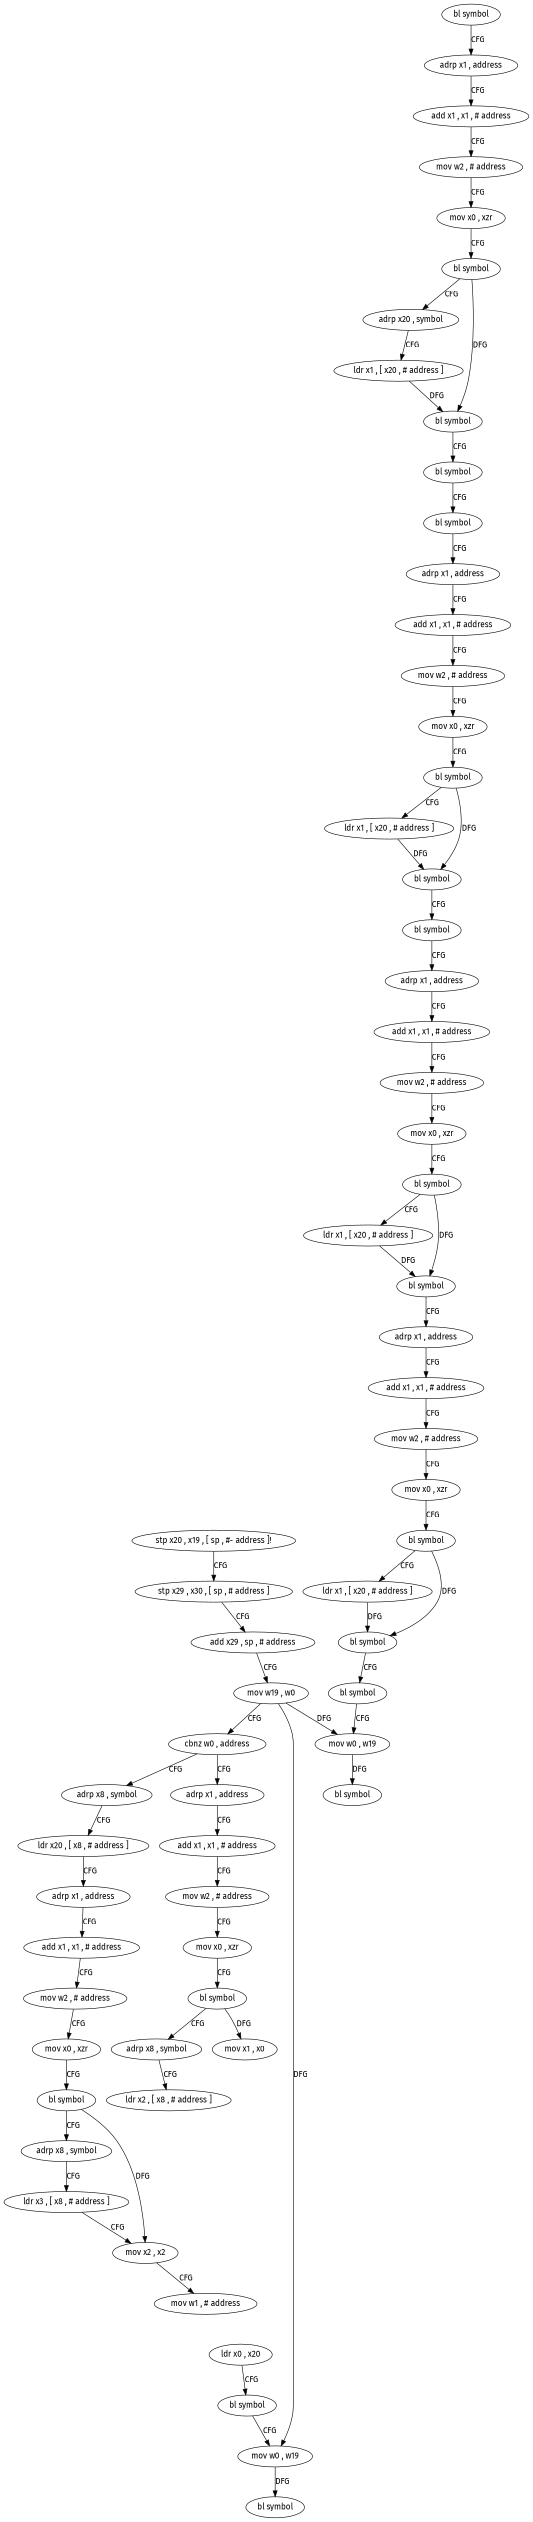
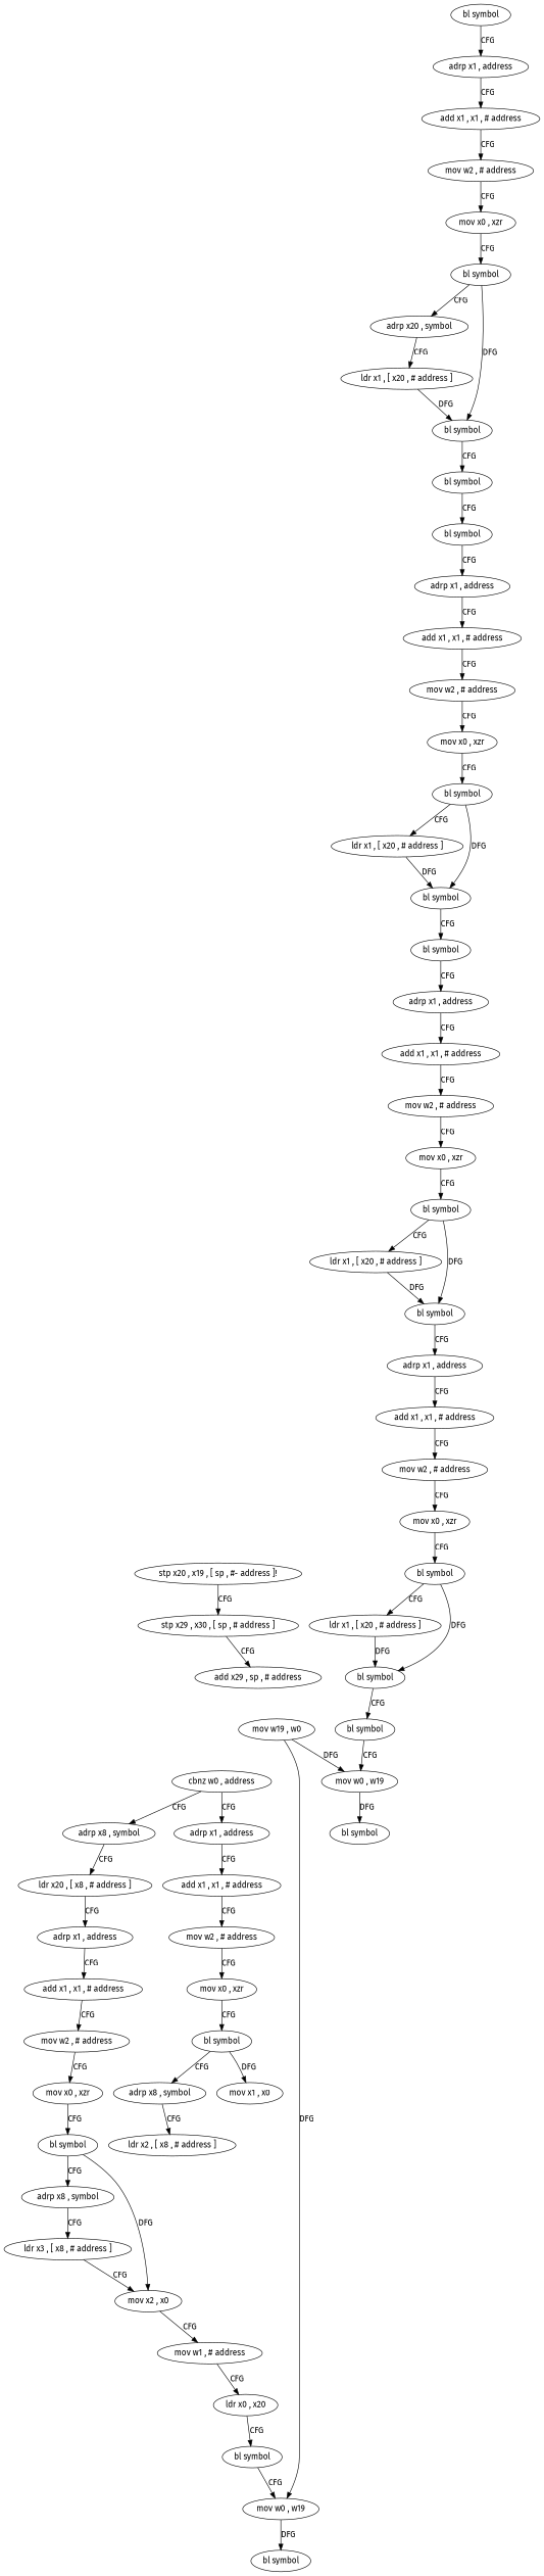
  digraph {
    fontname="Fira Sans"
    node [fontname="Fira Sans"]
    edge [fontname="Fira Sans"]
    n1 [label="stp x20 , x19 , [ sp , #- address ]!"]
    n2 [label="stp x29 , x30 , [ sp , # address ]"]
    n3 [label="add x29 , sp , # address"]
    n4 [label="mov w19 , w0"]
    n5 [label="cbnz w0 , address"]
    n6 [label="mov w0 , w19"]
    n7 [label="mov w0 , w19"]
    n8 [label="adrp x8 , symbol"]
    n9 [label="adrp x1 , address"]
    n10 [label="bl symbol"]
    n11 [label="bl symbol"]
    n12 [label="ldr x20 , [ x8 , # address ]"]
    n13 [label="add x1 , x1 , # address"]
    n14 [label="adrp x1 , address"]
    n15 [label="mov w2 , # address"]
    n16 [label="add x1 , x1 , # address"]
    n17 [label="mov w2 , # address"]
    n18 [label="mov x0 , xzr"]
    n19 [label="bl symbol"]
    n20 [label="adrp x8 , symbol"]
-   n21 [label="mov x2 , x2"]
+   n21 [label="mov x2 , x0"]
    n22 [label="ldr x3 , [ x8 , # address ]"]
    n23 [label="mov w1 , # address"]
    n24 [label="ldr x0 , x20"]
    n25 [label="bl symbol"]
    n26 [label="mov x0 , xzr"]
    n27 [label="bl symbol"]
    n28 [label="adrp x8 , symbol"]
    n29 [label="mov x1 , x0"]
    n30 [label="ldr x2 , [ x8 , # address ]"]
    n31 [label="bl symbol"]
    n32 [label="adrp x1 , address"]
    n33 [label="add x1 , x1 , # address"]
    n34 [label="mov w2 , # address"]
    n35 [label="mov x0 , xzr"]
    n36 [label="bl symbol"]
    n37 [label="adrp x20 , symbol"]
    n38 [label="bl symbol"]
    n39 [label="ldr x1 , [ x20 , # address ]"]
    n40 [label="bl symbol"]
    n41 [label="bl symbol"]
    n42 [label="adrp x1 , address"]
    n43 [label="add x1 , x1 , # address"]
    n44 [label="mov w2 , # address"]
    n45 [label="mov x0 , xzr"]
    n46 [label="bl symbol"]
    n47 [label="ldr x1 , [ x20 , # address ]"]
    n48 [label="bl symbol"]
    n49 [label="bl symbol"]
    n50 [label="adrp x1 , address"]
    n51 [label="add x1 , x1 , # address"]
    n52 [label="mov w2 , # address"]
    n53 [label="mov x0 , xzr"]
    n54 [label="bl symbol"]
    n55 [label="ldr x1 , [ x20 , # address ]"]
    n56 [label="bl symbol"]
    n57 [label="adrp x1 , address"]
    n58 [label="add x1 , x1 , # address"]
    n59 [label="mov w2 , # address"]
    n60 [label="mov x0 , xzr"]
    n61 [label="bl symbol"]
    n62 [label="ldr x1 , [ x20 , # address ]"]
    n63 [label="bl symbol"]
    n64 [label="bl symbol"]
    n1 -> n2 [label=CFG]
    n2 -> n3 [label=CFG]
-   n3 -> n4 [label=CFG]
-   n4 -> n5 [label=CFG]
    n4 -> n6 [label=DFG]
    n4 -> n7 [label=DFG]
    n5 -> n8 [label=CFG]
    n5 -> n9 [label=CFG]
    n6 -> n10 [label=DFG]
    n7 -> n11 [label=DFG]
    n8 -> n12 [label=CFG]
    n9 -> n13 [label=CFG]
    n12 -> n14 [label=CFG]
    n13 -> n15 [label=CFG]
    n14 -> n16 [label=CFG]
    n15 -> n26 [label=CFG]
    n16 -> n17 [label=CFG]
    n17 -> n18 [label=CFG]
    n18 -> n19 [label=CFG]
    n19 -> n20 [label=CFG]
    n19 -> n21 [label=DFG]
    n20 -> n22 [label=CFG]
    n21 -> n23 [label=CFG]
    n22 -> n21 [label=CFG]
+   n23 -> n24 [label=CFG]
    n24 -> n25 [label=CFG]
    n25 -> n6 [label=CFG]
    n26 -> n27 [label=CFG]
    n27 -> n28 [label=CFG]
    n27 -> n29 [label=DFG]
    n28 -> n30 [label=CFG]
    n31 -> n32 [label=CFG]
    n32 -> n33 [label=CFG]
    n33 -> n34 [label=CFG]
    n34 -> n35 [label=CFG]
    n35 -> n36 [label=CFG]
    n36 -> n37 [label=CFG]
    n36 -> n38 [label=DFG]
    n37 -> n39 [label=CFG]
    n38 -> n40 [label=CFG]
    n39 -> n38 [label=DFG]
    n40 -> n41 [label=CFG]
    n41 -> n42 [label=CFG]
    n42 -> n43 [label=CFG]
    n43 -> n44 [label=CFG]
    n44 -> n45 [label=CFG]
    n45 -> n46 [label=CFG]
    n46 -> n47 [label=CFG]
    n46 -> n48 [label=DFG]
    n47 -> n48 [label=DFG]
    n48 -> n49 [label=CFG]
    n49 -> n50 [label=CFG]
    n50 -> n51 [label=CFG]
    n51 -> n52 [label=CFG]
    n52 -> n53 [label=CFG]
    n53 -> n54 [label=CFG]
    n54 -> n55 [label=CFG]
    n54 -> n56 [label=DFG]
    n55 -> n56 [label=DFG]
    n56 -> n57 [label=CFG]
    n57 -> n58 [label=CFG]
    n58 -> n59 [label=CFG]
    n59 -> n60 [label=CFG]
    n60 -> n61 [label=CFG]
    n61 -> n62 [label=CFG]
    n61 -> n63 [label=DFG]
    n62 -> n63 [label=DFG]
    n63 -> n64 [label=CFG]
    n64 -> n7 [label=CFG]
  }
